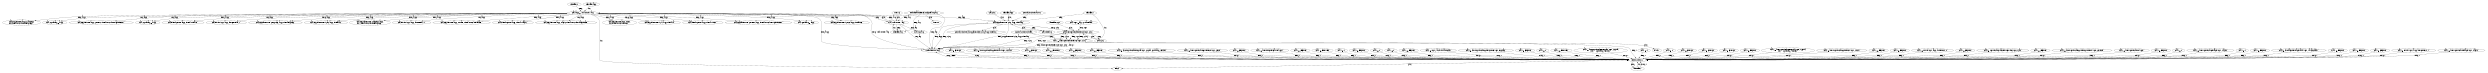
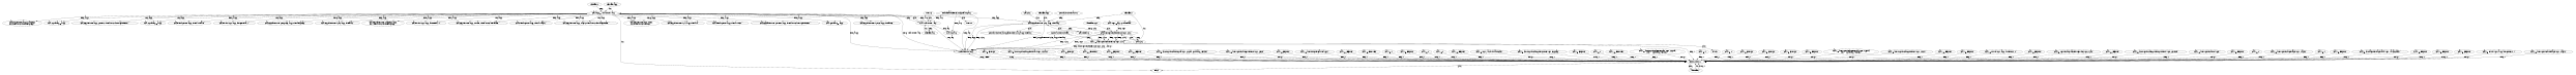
  digraph {
    n1 [label="(Call,copy_from_user(&irq, argp, sizeof irq))"]
    n2 [label="(Call,kvm_vcpu_ioctl_interrupt(vcpu, &irq))"]
    n3 [label="(Call,sizeof irq)"]
    n4 [label="(ControlStructure,if (copy_from_user(&irq, argp, sizeof irq)))"]
    n5 [label="(MethodReturn,long)"]
    n6 [label="(Call,r = kvm_vcpu_ioctl_interrupt(vcpu, &irq))"]
    n7 [label="(Call,&irq)"]
    n8 [label="(Return,return r;)"]
    n9 [label="(Call,*argp = (void __user *)arg)"]
    n10 [label="(Call,(void __user *)arg)"]
    n11 [label="(Call,copy_from_user(&mce, argp, sizeof mce))"]
    n12 [label="(Call,copy_to_user(argp, &dbgregs,\n\t\t\t\t sizeof(struct kvm_debugregs)))"]
    n13 [label="(Call,*cpuid_arg = argp)"]
    n14 [label="(Call,copy_to_user(argp, &events, sizeof(struct kvm_vcpu_events)))"]
    n15 [label="(Block,)"]
    n16 [label="(Call,*cpuid_arg = argp)"]
    n17 [label="(Call,memdup_user(argp, sizeof(*u.xsave)))"]
    n18 [label="(Call,msr_io(vcpu, argp, kvm_get_msr, 1))"]
    n19 [label="(Call,copy_from_user(&mcg_cap, argp, sizeof mcg_cap))"]
    n20 [label="(Call,copy_from_user(&tac, argp, sizeof tac))"]
    n21 [label="(Call,copy_from_user(&dbgregs, argp,\n\t\t\t\t   sizeof(struct kvm_debugregs)))"]
    n22 [label="(Call,msr_io(vcpu, argp, do_set_msr, 0))"]
    n23 [label="(Call,copy_to_user(argp, u.xsave, sizeof(struct kvm_xsave)))"]
    n24 [label="(Call,memdup_user(argp, sizeof(*u.lapic)))"]
    n25 [label="(Call,copy_to_user(argp, u.lapic, sizeof(struct kvm_lapic_state)))"]
    n26 [label="(Call,copy_to_user(argp, u.xcrs,\n\t\t\t\t sizeof(struct kvm_xcrs)))"]
    n27 [label="(Call,copy_from_user(&va, argp, sizeof va))"]
    n28 [label="(Call,memdup_user(argp, sizeof(*u.xcrs)))"]
    n29 [label="(Call,copy_from_user(&events, argp, sizeof(struct kvm_vcpu_events)))"]
    n30 [label="(Call,*cpuid_arg = argp)"]
    n31 [label="(Identifier,arg)"]
    n32 [label="(Call,(u32)arg)"]
    n33 [label="(MethodParameterIn,unsigned long arg)"]
    1000100
    n35 [label="(Block,)"]
    n36 [label="(Identifier,r)"]
    n37 [label="(Identifier,u)"]
    n38 [label="(Call,r = kvm_vcpu_ioctl_set_lapic(vcpu, u.lapic))"]
    n39 [label="(Call,r = -EINVAL)"]
    n40 [label="(Identifier,argp)"]
    n41 [label="(Call,r = kvm_vcpu_ioctl_x86_set_xsave(vcpu, u.xsave))"]
    n42 [label="(Call,r = -EINVAL)"]
    n43 [label="(Call,r = -ENOMEM)"]
    n44 [label="(Call,r = -EFAULT)"]
    n45 [label="(Call,r = -EFAULT)"]
    n46 [label="(Call,r = kvm_vcpu_ioctl_set_cpuid(vcpu, &cpuid, cpuid_arg->entries))"]
    n47 [label="(Call,r = kvm_vcpu_ioctl_x86_set_mce(vcpu, &mce))"]
    n48 [label="(Call,&irq)"]
    n49 [label="(Call,r = -EFAULT)"]
    n50 [label="(Call,r = kvm_set_guest_paused(vcpu))"]
    n51 [label="(Call,r = -EFAULT)"]
    n52 [label="(Call,r = -ENOMEM)"]
    n53 [label="(Call,r = 0)"]
    n54 [label="(Call,r = -EFAULT)"]
    n55 [label="(Call,r = 0)"]
    n56 [label="(Identifier,argp)"]
    n57 [label="(Call,r = 0)"]
    n58 [label="(Call,r = -EFAULT)"]
    n59 [label="(Call,*vcpu = filp->private_data)"]
    n60 [label="(Call,r = vcpu->arch.virtual_tsc_khz)"]
    n61 [label="(Identifier,r)"]
    n62 [label="(Call,r = kvm_vcpu_ioctl_x86_setup_mce(vcpu, mcg_cap))"]
    n63 [label="(Call,r = -EFAULT)"]
    n64 [label="(Call,r = 0)"]
    n65 [label="(Call,r = -ENOMEM)"]
    n66 [label="(Call,r = kvm_vcpu_ioctl_get_cpuid2(vcpu, &cpuid,\n\t\t\t\t\t      cpuid_arg->entries))"]
    n67 [label="(Call,r = 0)"]
    n68 [label="(ControlStructure,tac out;)"]
    n69 [label="(Call,r = 0)"]
    n70 [label="(Call,r = -EINVAL)"]
    n71 [label="(Call,r = -EINVAL)"]
    n72 [label="(Call,r = -EINVAL)"]
    n73 [label="(Call,r = -EFAULT)"]
    n74 [label="(Call,r = kvm_vcpu_ioctl_set_cpuid2(vcpu, &cpuid,\n\t\t\t\t\t      cpuid_arg->entries))"]
    n75 [label="(Call,r = kvm_vcpu_ioctl_x86_set_xcrs(vcpu, u.xcrs))"]
    n76 [label="(Call,r = -EFAULT)"]
    n77 [label="(Call,r = -EFAULT)"]
    n78 [label="(Call,r = msr_io(vcpu, argp, do_set_msr, 0))"]
    n79 [label="(Call,r = -EFAULT)"]
    n80 [label="(Call,r = vcpu_ioctl_tpr_access_reporting(vcpu, &tac))"]
    n81 [label="(Call,r = -EFAULT)"]
    n82 [label="(Call,r = kvm_vcpu_ioctl_x86_set_vcpu_events(vcpu, &events))"]
    n83 [label="(Call,r = kvm_vcpu_ioctl_nmi(vcpu))"]
    n84 [label="(Call,r = -EFAULT)"]
    n85 [label="(Call,r = 0)"]
    n86 [label="(Call,r = kvm_vcpu_ioctl_get_lapic(vcpu, u.lapic))"]
    n87 [label="(Call,r = 0)"]
    n88 [label="(Call,r = -EFAULT)"]
    n89 [label="(Call,r = kvm_lapic_set_vapic_addr(vcpu, va.vapic_addr))"]
    n90 [label="(ControlStructure,break;)"]
    n91 [label="(Identifier,vcpu)"]
    n92 [label="(Call,r = -EFAULT)"]
    n93 [label="(Call,r = -EFAULT)"]
    n94 [label="(Call,r = -EFAULT)"]
    n95 [label="(Call,r = msr_io(vcpu, argp, kvm_get_msr, 1))"]
    1000115
    n1 -> n2 [label="DDG: &irq"]
    n1 -> n3 [label="CFG: "]
    n1 -> n4 [label="AST: "]
    n1 -> n5 [label="DDG: copy_from_user(&irq, argp, sizeof irq)"]
    n1 -> n5 [label="DDG: argp"]
    n1 -> n5 [label="DDG: &irq"]
    n2 -> n5 [label="DDG: &irq"]
    n2 -> n5 [label="DDG: vcpu"]
    n2 -> n6 [label="AST: "]
    n2 -> n6 [label="DDG: vcpu"]
    n2 -> n6 [label="DDG: &irq"]
    n2 -> n7 [label="CFG: "]
    n3 -> n1 [label="AST: "]
    n5 -> n8 [label="CFG: "]
    n6 -> n2 [label="CFG: "]
    n6 -> n5 [label="DDG: r"]
    n6 -> n5 [label="DDG: kvm_vcpu_ioctl_interrupt(vcpu, &irq)"]
    n6 -> n8 [label="DDG: r"]
    n6 -> n35 [label="AST: "]
    n7 -> n2 [label="AST: "]
    n8 -> n5 [label="DDG: <RET>"]
    n8 -> n15 [label="AST: "]
    n8 -> n36 [label="CFG: "]
    n9 -> n1 [label="DDG: argp"]
    n9 -> n5 [label="DDG: (void __user *)arg"]
    n9 -> n5 [label="DDG: argp"]
    n9 -> n10 [label="CFG: "]
    n9 -> n11 [label="DDG: argp"]
    n9 -> n12 [label="DDG: argp"]
    n9 -> n13 [label="DDG: argp"]
    n9 -> n14 [label="DDG: argp"]
    n9 -> n15 [label="AST: "]
    n9 -> n16 [label="DDG: argp"]
    n9 -> n17 [label="DDG: argp"]
    n9 -> n18 [label="DDG: argp"]
    n9 -> n19 [label="DDG: argp"]
    n9 -> n20 [label="DDG: argp"]
    n9 -> n21 [label="DDG: argp"]
    n9 -> n22 [label="DDG: argp"]
    n9 -> n23 [label="DDG: argp"]
    n9 -> n24 [label="DDG: argp"]
    n9 -> n25 [label="DDG: argp"]
    n9 -> n26 [label="DDG: argp"]
    n9 -> n27 [label="DDG: argp"]
    n9 -> n28 [label="DDG: argp"]
    n9 -> n29 [label="DDG: argp"]
    n9 -> n30 [label="DDG: argp"]
    n10 -> n5 [label="DDG: arg"]
    n10 -> n9 [label="AST: "]
    n10 -> n9 [label="DDG: arg"]
    n10 -> n31 [label="CFG: "]
    n10 -> n32 [label="DDG: arg"]
    n31 -> n10 [label="AST: "]
    n33 -> n5 [label="DDG: arg"]
    n33 -> n10 [label="DDG: arg"]
-   n33 -> n31 [label="DDG: arg"]
+   n33 -> n32 [label="DDG: arg"]
    n33 -> 1000100 [label="AST: "]
    n36 -> n8 [label="AST: "]
    n36 -> n8 [label="DDG: r"]
    n37 -> n9 [label="CFG: "]
    n38 -> n8 [label="DDG: r"]
    n39 -> n8 [label="DDG: r"]
    n40 -> n9 [label="AST: "]
    n41 -> n8 [label="DDG: r"]
    n42 -> n8 [label="DDG: r"]
    n43 -> n8 [label="DDG: r"]
    n44 -> n8 [label="DDG: r"]
    n45 -> n8 [label="DDG: r"]
    n46 -> n8 [label="DDG: r"]
    n47 -> n8 [label="DDG: r"]
    n48 -> n1 [label="AST: "]
    n49 -> n8 [label="DDG: r"]
    n50 -> n8 [label="DDG: r"]
    n51 -> n8 [label="DDG: r"]
    n52 -> n8 [label="DDG: r"]
    n53 -> n8 [label="DDG: r"]
    n54 -> n8 [label="DDG: r"]
    n55 -> n8 [label="DDG: r"]
    n56 -> n1 [label="AST: "]
    n57 -> n8 [label="DDG: r"]
    n58 -> n8 [label="DDG: r"]
    n59 -> n2 [label="DDG: vcpu"]
    n60 -> n8 [label="DDG: r"]
    n61 -> n1 [label="CFG: "]
    n61 -> n6 [label="AST: "]
    n62 -> n8 [label="DDG: r"]
    n63 -> n8 [label="DDG: r"]
    n64 -> n8 [label="DDG: r"]
    n65 -> n8 [label="DDG: r"]
    n66 -> n8 [label="DDG: r"]
    n67 -> n8 [label="DDG: r"]
    n68 -> n1 [label="CFG: "]
    n69 -> n8 [label="DDG: r"]
    n70 -> n8 [label="DDG: r"]
    n71 -> n8 [label="DDG: r"]
    n72 -> n8 [label="DDG: r"]
    n73 -> n8 [label="DDG: r"]
    n74 -> n8 [label="DDG: r"]
    n75 -> n8 [label="DDG: r"]
    n76 -> n8 [label="DDG: r"]
    n77 -> n8 [label="DDG: r"]
    n78 -> n8 [label="DDG: r"]
    n79 -> n8 [label="DDG: r"]
    n80 -> n8 [label="DDG: r"]
    n81 -> n8 [label="DDG: r"]
    n82 -> n8 [label="DDG: r"]
    n83 -> n8 [label="DDG: r"]
    n84 -> n8 [label="DDG: r"]
    n85 -> n8 [label="DDG: r"]
    n86 -> n8 [label="DDG: r"]
    n87 -> n8 [label="DDG: r"]
    n88 -> n8 [label="DDG: r"]
    n89 -> n8 [label="DDG: r"]
    n90 -> n6 [label="CFG: "]
    n91 -> n2 [label="AST: "]
    n92 -> n8 [label="DDG: r"]
    n93 -> n8 [label="DDG: r"]
    n94 -> n8 [label="DDG: r"]
    n95 -> n8 [label="DDG: r"]
    1000115 -> n10 [label="AST: "]
  }
